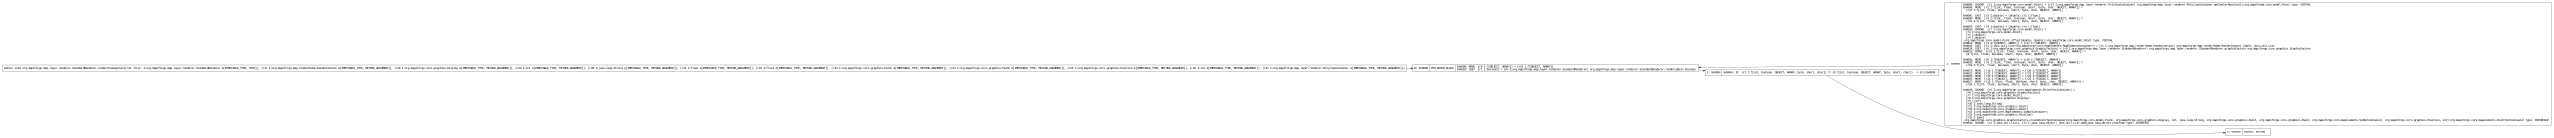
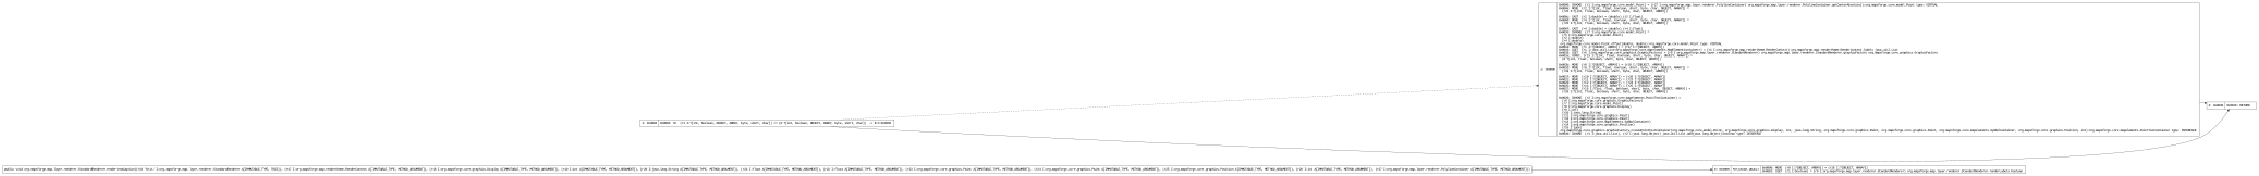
  digraph {
    fontname="Liberation Mono"
    rankdir=LR
    node [fontname="Liberation Mono" shape=record]
    edge [fontname="Liberation Mono"]
-   n1 [label="{0\:\ 0x0000|MTH_ENTER_BLOCK\l|0x0000: MOVE  (r0 I:?[OBJECT, ARRAY]) = (r16 I:?[OBJECT, ARRAY]) \l0x0002: IGET  (r1 I:boolean) = (r0 I:org.mapsforge.map.layer.renderer.StandardRenderer) org.mapsforge.map.layer.renderer.StandardRenderer.renderLabels boolean \l}"]
+   n1 [label="{0\:\ 0x0000|MTH_ENTER_OBJECT\l|0x0000: MOVE  (r0 I:?[OBJECT, ARRAY]) = (r16 I:?[OBJECT, ARRAY]) \l0x0002: IGET  (r1 I:boolean) = (r0 I:org.mapsforge.map.layer.renderer.StandardRenderer) org.mapsforge.map.layer.renderer.StandardRenderer.renderLabels boolean \l}"]
    n2 [label="{1\:\ 0x0004|0x0004: IF  (r1 I:?[int, boolean, OBJECT, ARRAY, byte, short, char]) == (0 ?[int, boolean, OBJECT, ARRAY, byte, short, char])  \-\> B:3:0x0030 \l}"]
    n3 [label="{2\:\ 0x0006|0x0006: INVOKE  (r1 I:org.mapsforge.core.model.Point) = (r27 I:org.mapsforge.map.layer.renderer.PolylineContainer) org.mapsforge.map.layer.renderer.PolylineContainer.getCenterAbsolute():org.mapsforge.core.model.Point type: VIRTUAL \l0x000a: MOVE  (r2 I:?[int, float, boolean, short, byte, char, OBJECT, ARRAY]) = \l  (r21 I:?[int, float, boolean, short, byte, char, OBJECT, ARRAY])\l \l0x000c: CAST  (r2 I:double) = (double) (r2 I:float) \l0x000d: MOVE  (r4 I:?[int, float, boolean, short, byte, char, OBJECT, ARRAY]) = \l  (r22 I:?[int, float, boolean, short, byte, char, OBJECT, ARRAY])\l \l0x000f: CAST  (r4 I:double) = (double) (r4 I:float) \l0x0010: INVOKE  (r7 I:org.mapsforge.core.model.Point) = \l  (r1 I:org.mapsforge.core.model.Point)\l  (r2 I:double)\l  (r4 I:double)\l org.mapsforge.core.model.Point.offset(double, double):org.mapsforge.core.model.Point type: VIRTUAL \l0x0014: MOVE  (r1 I:?[OBJECT, ARRAY]) = (r17 I:?[OBJECT, ARRAY]) \l0x0016: IGET  (r1 I:java.util.List\<org.mapsforge.core.mapelements.MapElementContainer\>) = (r1 I:org.mapsforge.map.rendertheme.RenderContext) org.mapsforge.map.rendertheme.RenderContext.labels java.util.List \l0x0018: IGET  (r6 I:org.mapsforge.core.graphics.GraphicFactory) = (r0 I:org.mapsforge.map.layer.renderer.StandardRenderer) org.mapsforge.map.layer.renderer.StandardRenderer.graphicFactory org.mapsforge.core.graphics.GraphicFactory \l0x001a: CONST  (r13 I:?[int, float, boolean, short, byte, char, OBJECT, ARRAY]) = \l  (0 ?[int, float, boolean, short, byte, char, OBJECT, ARRAY])\l \l0x001b: MOVE  (r8 I:?[OBJECT, ARRAY]) = (r18 I:?[OBJECT, ARRAY]) \l0x001d: MOVE  (r9 I:?[int, float, boolean, short, byte, char, OBJECT, ARRAY]) = \l  (r19 I:?[int, float, boolean, short, byte, char, OBJECT, ARRAY])\l \l0x001f: MOVE  (r10 I:?[OBJECT, ARRAY]) = (r20 I:?[OBJECT, ARRAY]) \l0x0021: MOVE  (r11 I:?[OBJECT, ARRAY]) = (r23 I:?[OBJECT, ARRAY]) \l0x0023: MOVE  (r12 I:?[OBJECT, ARRAY]) = (r24 I:?[OBJECT, ARRAY]) \l0x0025: MOVE  (r14 I:?[OBJECT, ARRAY]) = (r25 I:?[OBJECT, ARRAY]) \l0x0027: MOVE  (r15 I:?[int, float, boolean, short, byte, char, OBJECT, ARRAY]) = \l  (r26 I:?[int, float, boolean, short, byte, char, OBJECT, ARRAY])\l \l0x0029: INVOKE  (r2 I:org.mapsforge.core.mapelements.PointTextContainer) = \l  (r6 I:org.mapsforge.core.graphics.GraphicFactory)\l  (r7 I:org.mapsforge.core.model.Point)\l  (r8 I:org.mapsforge.core.graphics.Display)\l  (r9 I:int)\l  (r10 I:java.lang.String)\l  (r11 I:org.mapsforge.core.graphics.Paint)\l  (r12 I:org.mapsforge.core.graphics.Paint)\l  (r13 I:org.mapsforge.core.mapelements.SymbolContainer)\l  (r14 I:org.mapsforge.core.graphics.Position)\l  (r15 I:type)\l org.mapsforge.core.graphics.GraphicFactory.createPointTextContainer(org.mapsforge.core.model.Point, org.mapsforge.core.graphics.Display, int, java.lang.String, org.mapsforge.core.graphics.Paint, org.mapsforge.core.graphics.Paint, org.mapsforge.core.mapelements.SymbolContainer, org.mapsforge.core.graphics.Position, int):org.mapsforge.core.mapelements.PointTextContainer type: INTERFACE \l0x002d: INVOKE  (r1 I:java.util.List), (r2 I:java.lang.Object) java.util.List.add(java.lang.Object):boolean type: INTERFACE \l}"]
    n4 [label="{3\:\ 0x0030|0x0010: RETURN   \l}"]
    n5 [label="{public void org.mapsforge.map.layer.renderer.StandardRenderer.renderAreaCaption((r16 'this' I:org.mapsforge.map.layer.renderer.StandardRenderer A[IMMUTABLE_TYPE, THIS]), (r17 I:org.mapsforge.map.rendertheme.RenderContext A[IMMUTABLE_TYPE, METHOD_ARGUMENT]), (r18 I:org.mapsforge.core.graphics.Display A[IMMUTABLE_TYPE, METHOD_ARGUMENT]), (r19 I:int A[IMMUTABLE_TYPE, METHOD_ARGUMENT]), (r20 I:java.lang.String A[IMMUTABLE_TYPE, METHOD_ARGUMENT]), (r21 I:float A[IMMUTABLE_TYPE, METHOD_ARGUMENT]), (r22 I:float A[IMMUTABLE_TYPE, METHOD_ARGUMENT]), (r23 I:org.mapsforge.core.graphics.Paint A[IMMUTABLE_TYPE, METHOD_ARGUMENT]), (r24 I:org.mapsforge.core.graphics.Paint A[IMMUTABLE_TYPE, METHOD_ARGUMENT]), (r25 I:org.mapsforge.core.graphics.Position A[IMMUTABLE_TYPE, METHOD_ARGUMENT]), (r26 I:int A[IMMUTABLE_TYPE, METHOD_ARGUMENT]), (r27 I:org.mapsforge.map.layer.renderer.PolylineContainer A[IMMUTABLE_TYPE, METHOD_ARGUMENT])) }"]
-   n1 -> n2
    n2 -> n3 [style=dashed]
    n2 -> n4
-   n3 -> n1
+   n3 -> n4
    n5 -> n1
  }
